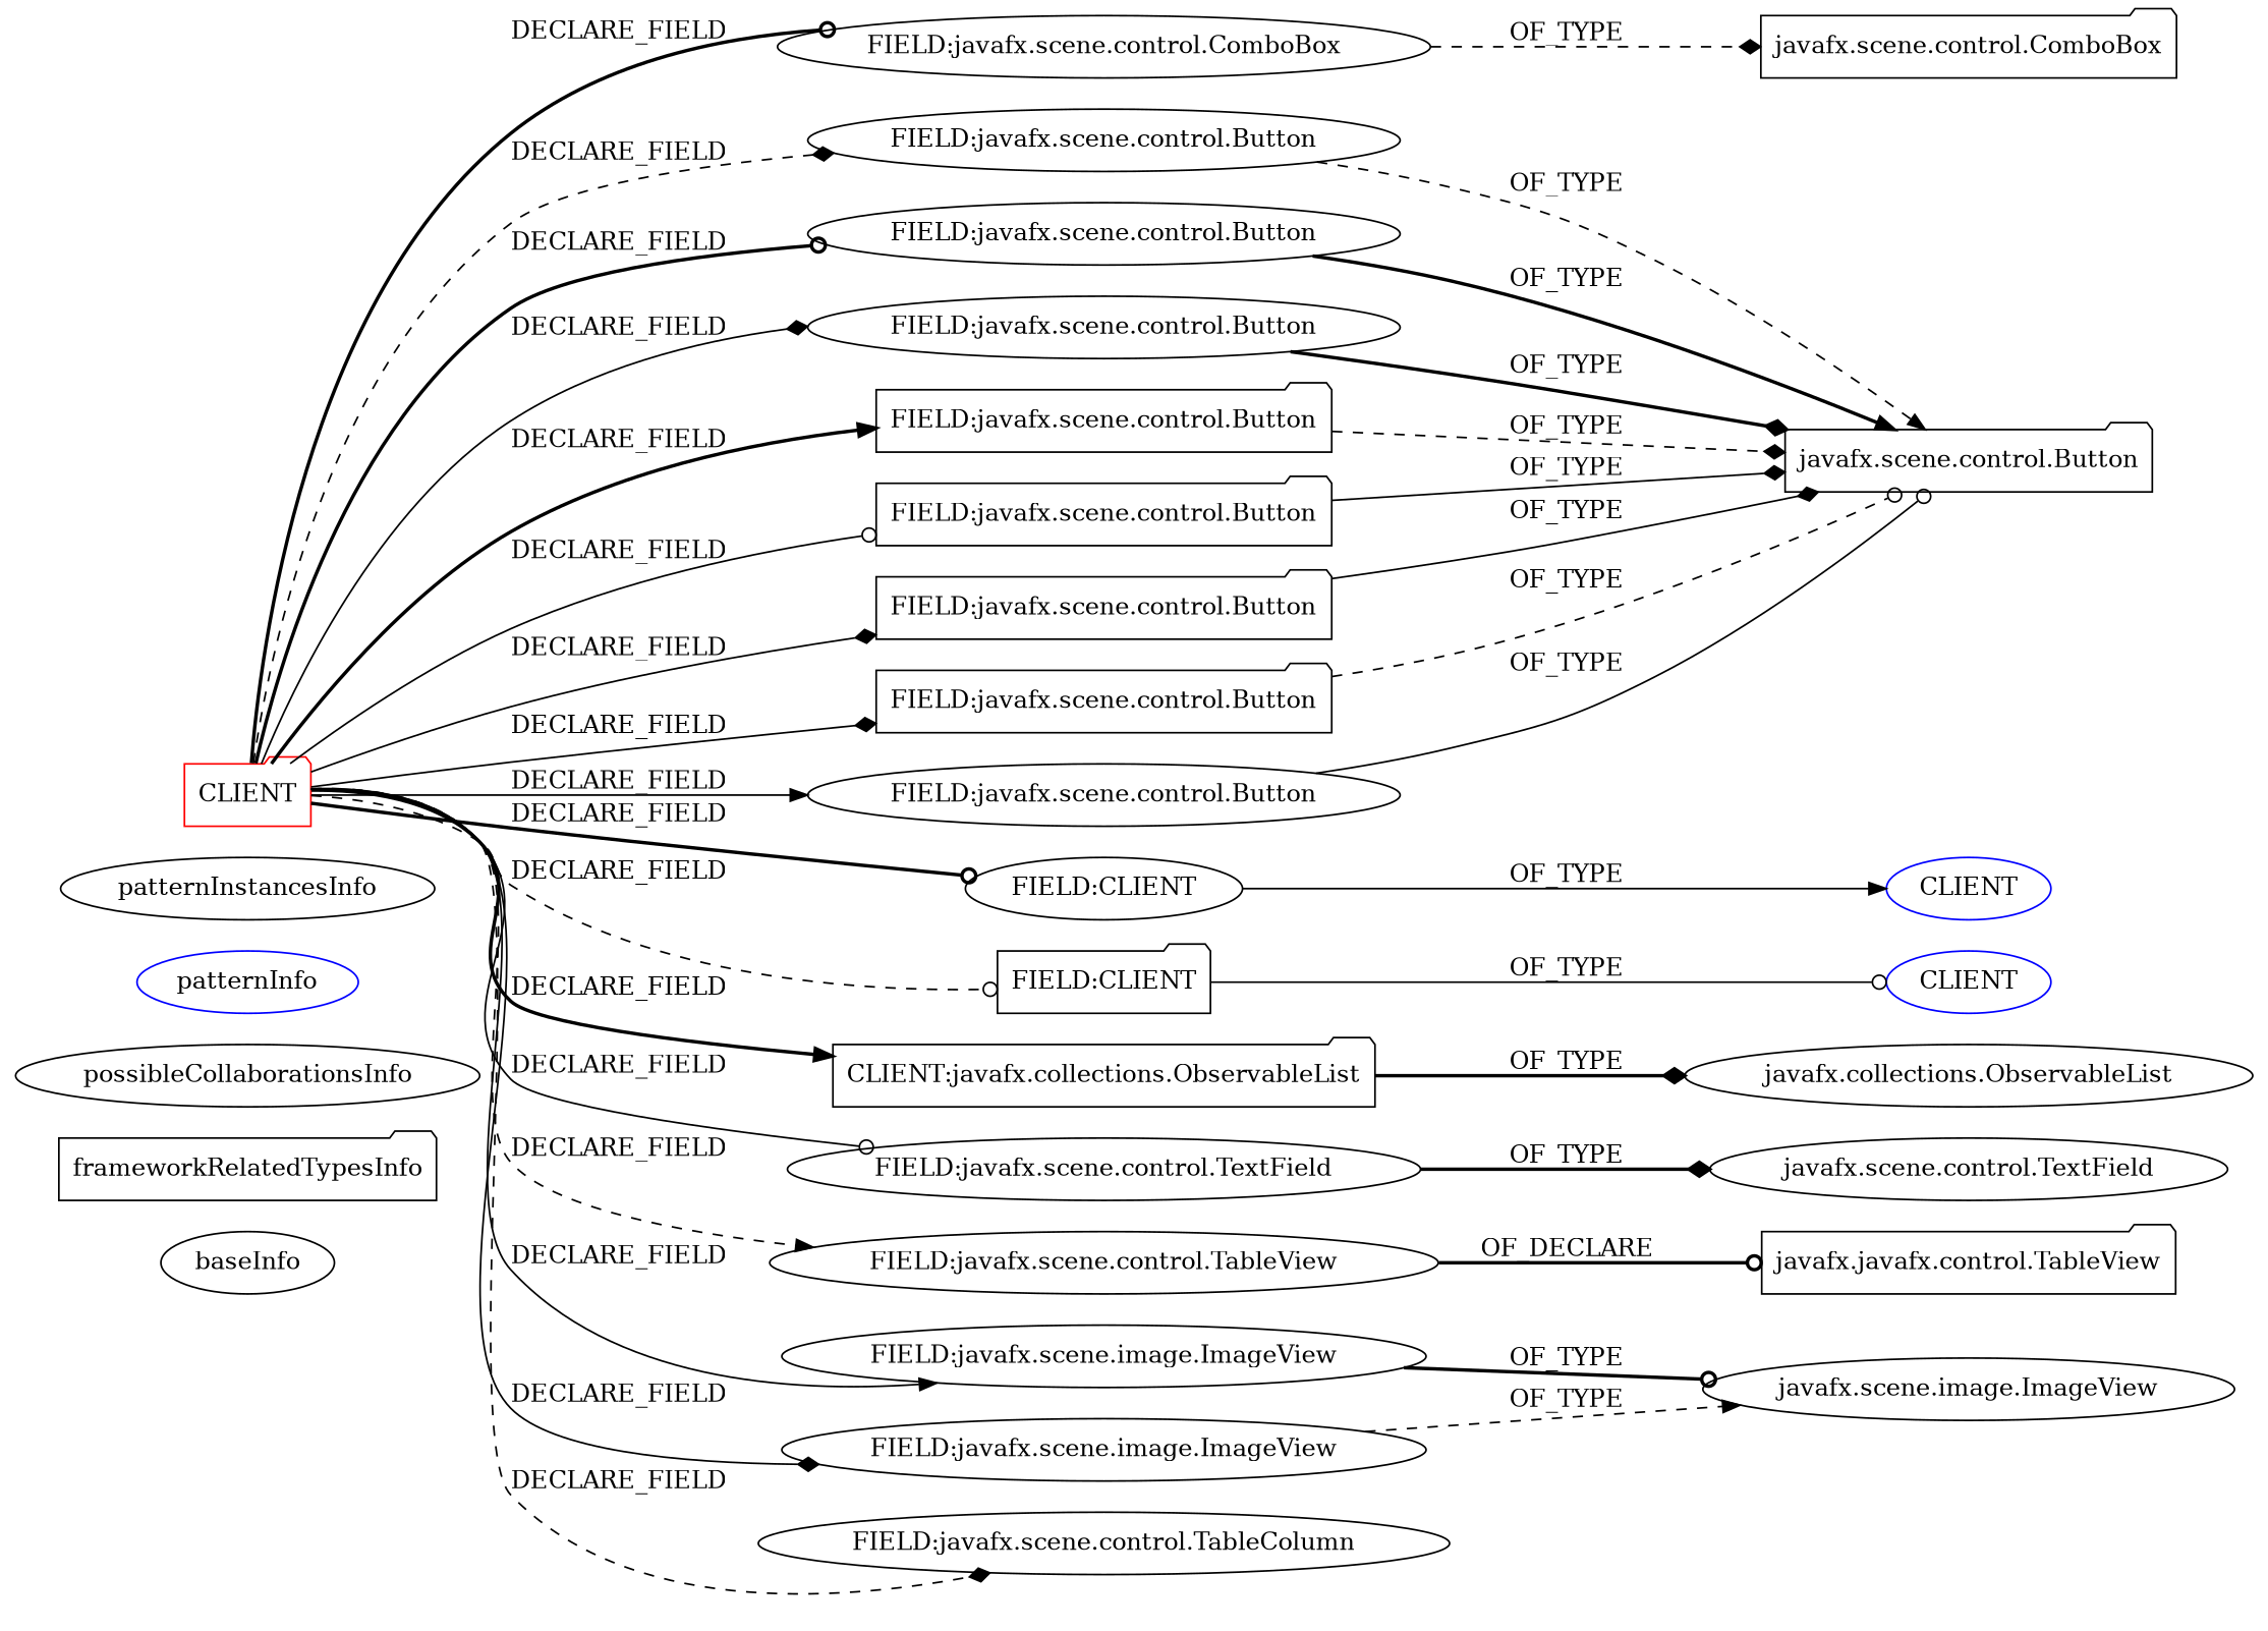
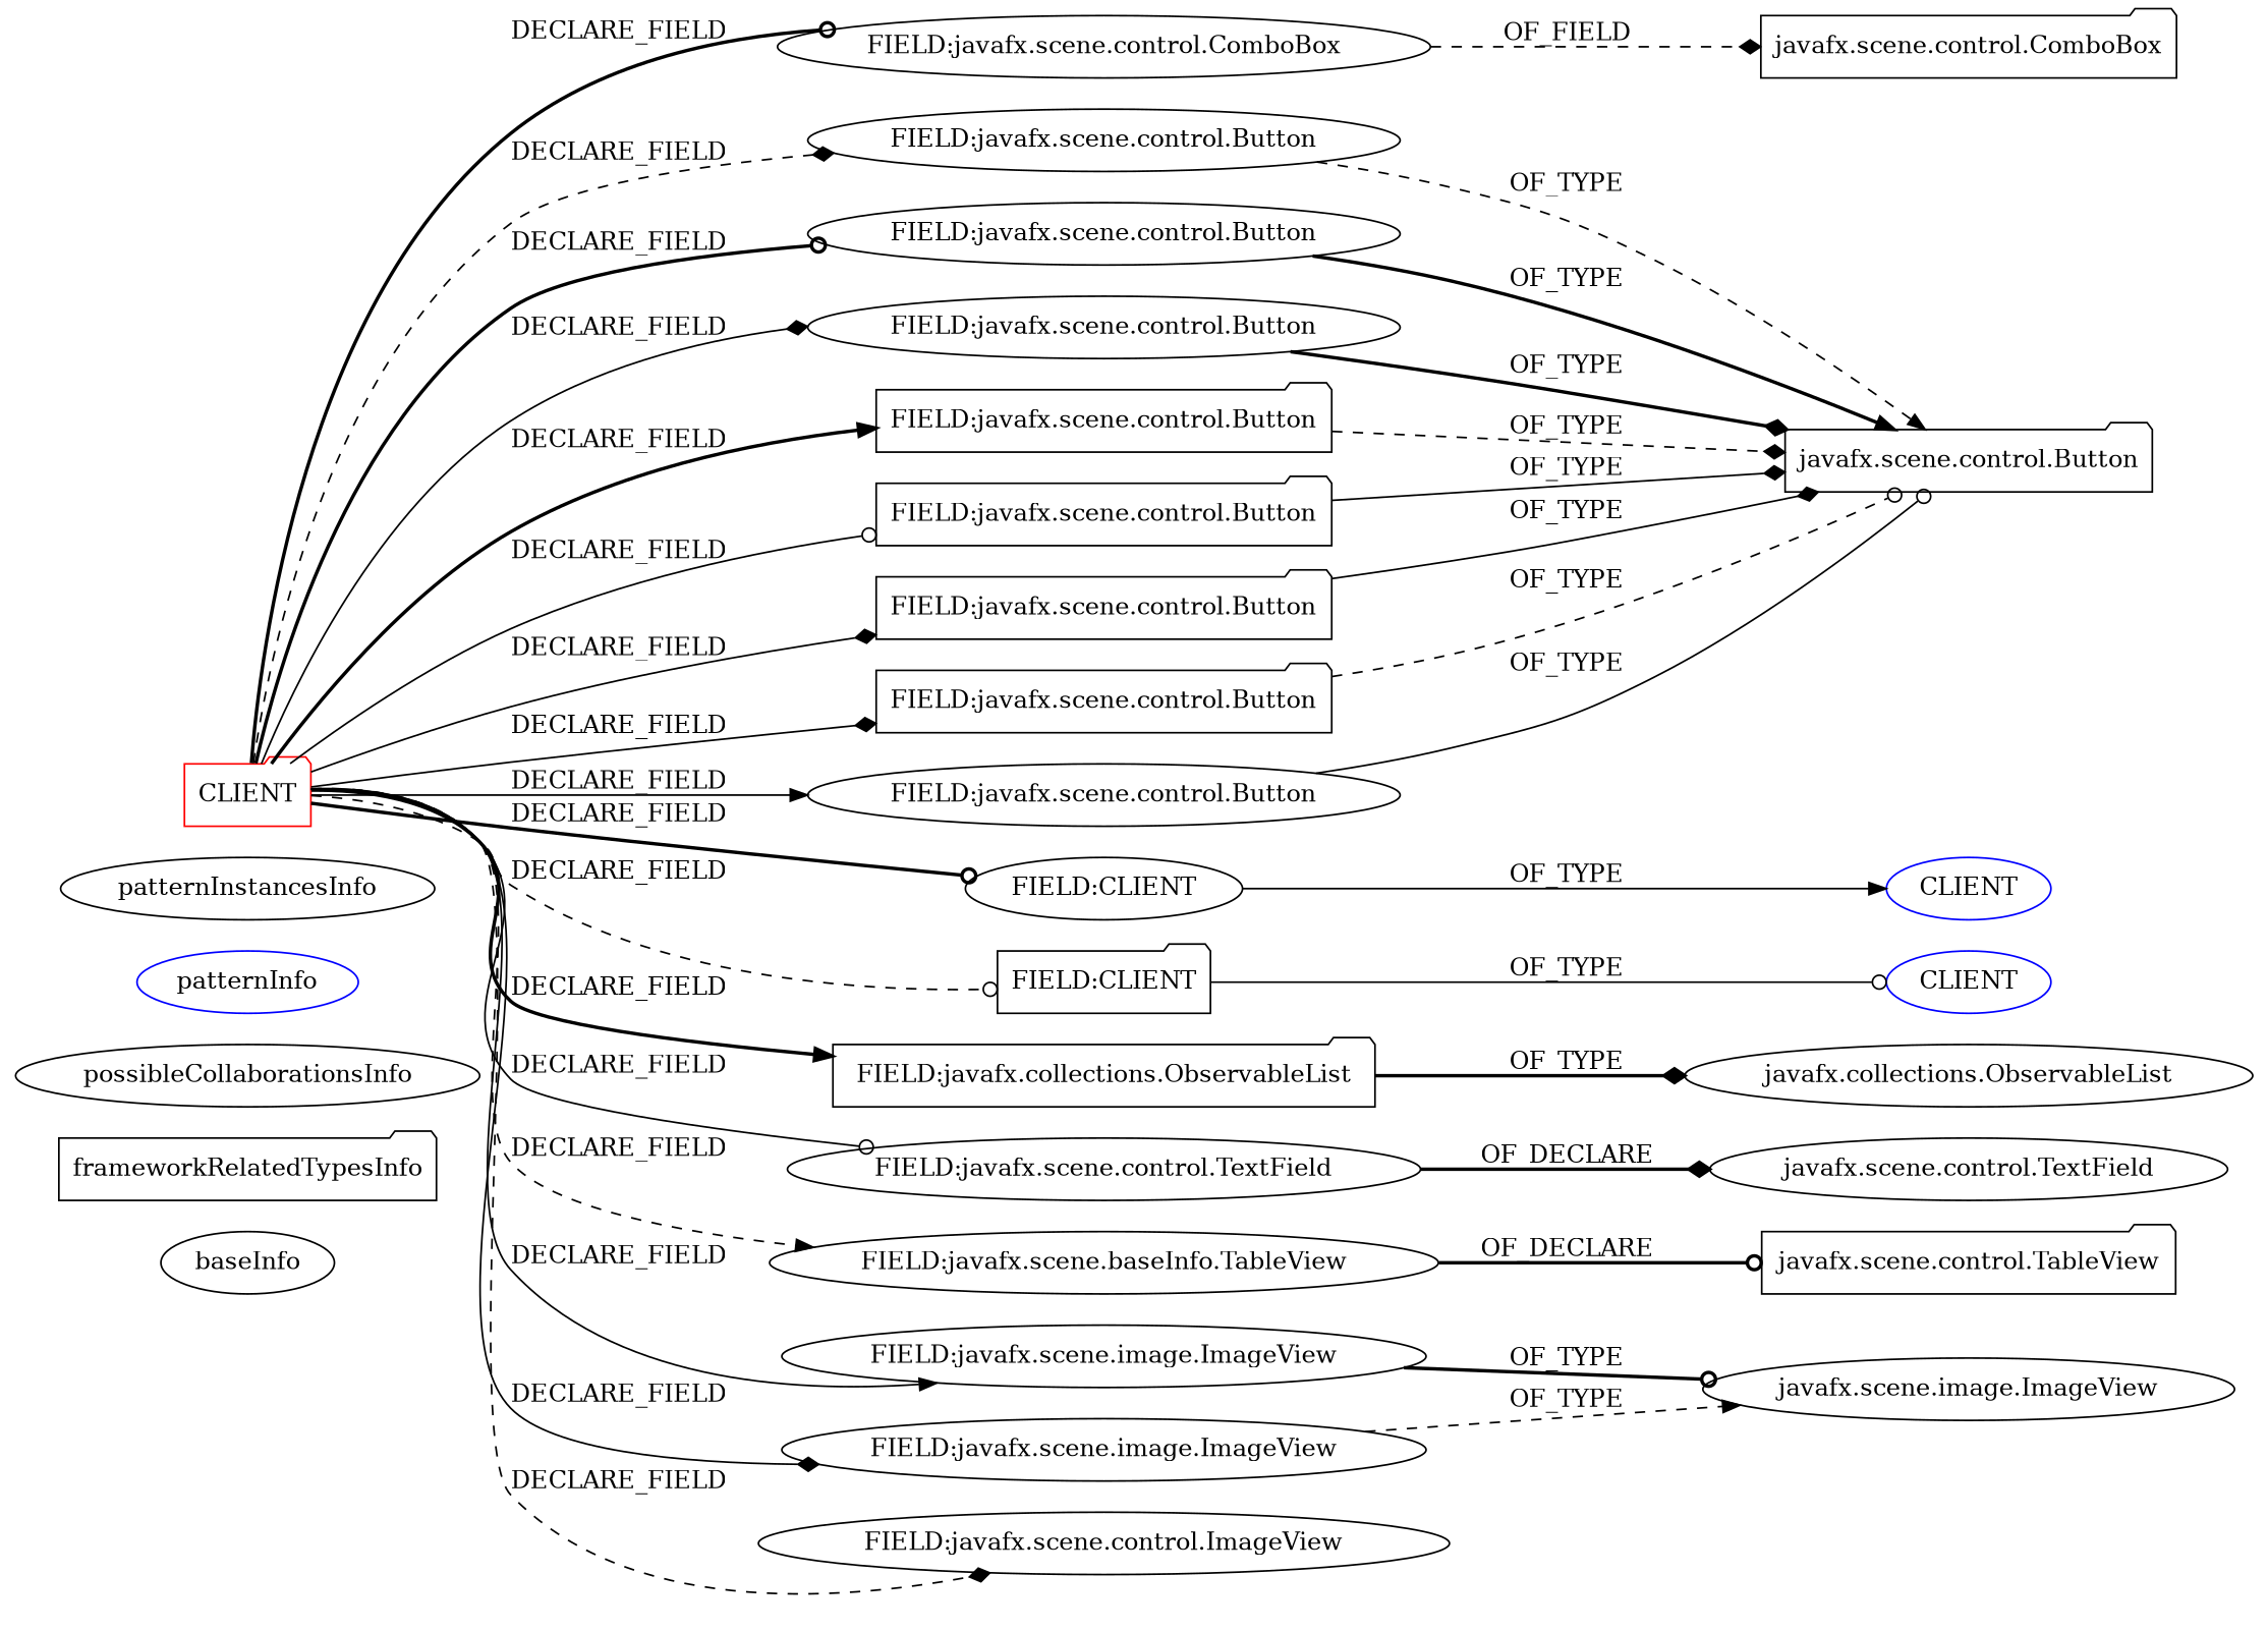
  digraph {
    rankdir=LR
    node [shape=ellipse isFrameworkType=false vertexType=FIELD_DECLARATION]
    edge [arrowhead=diamond style=solid]
    baseInfo [category=pattern graphId=658 isAnonymous=false possibleRelation=false isFrameworkType="" vertexType=""]
    frameworkRelatedTypesInfo [shape=folder isFrameworkType="" vertexType=""]
    possibleCollaborationsInfo [isFrameworkType="" vertexType=""]
    patternInfo [color=blue frequency=2.0 patternRootClient=0 isFrameworkType="" vertexType=""]
    patternInstancesInfo [0="hock323-eventManager~/hock323-eventManager/EventManager-master/src/eventManager/controller/pokerTournament/TournamentController.java~TournamentController~3009" 1="amonker-Trans~/amonker-Trans/Trans-master/src/cn/jingyun/trans/MainPane.java~MainPane~1847" isFrameworkType="" vertexType=""]
    n6 [label="FIELD:javafx.scene.control.ComboBox"]
    n7 [label="javafx.scene.control.ComboBox" shape=folder vertexType=FRAMEWORK_CLASS_TYPE]
    n8 [color=red label=CLIENT shape=folder vertexType=ROOT_CLIENT_CLASS_DECLARATION]
    n9 [label="FIELD:javafx.scene.control.Button"]
    n10 [label="FIELD:javafx.scene.control.Button"]
    n11 [label="FIELD:javafx.scene.control.Button"]
    n12 [label="FIELD:javafx.scene.control.Button" shape=folder]
    n13 [label="FIELD:javafx.scene.control.Button" shape=folder]
    n14 [label="FIELD:javafx.scene.control.Button" shape=folder]
    n15 [label="FIELD:javafx.scene.control.Button" shape=folder]
    n16 [label="FIELD:javafx.scene.control.Button"]
    n17 [label="FIELD:CLIENT"]
    n18 [label="FIELD:CLIENT" shape=folder]
-   n19 [label="CLIENT:javafx.collections.ObservableList" shape=folder]
+   n19 [label="FIELD:javafx.collections.ObservableList" shape=folder]
    n20 [label="FIELD:javafx.scene.control.TextField"]
-   n21 [label="FIELD:javafx.scene.control.TableView"]
+   n21 [label="FIELD:javafx.scene.baseInfo.TableView"]
    n22 [label="FIELD:javafx.scene.image.ImageView"]
    n23 [label="FIELD:javafx.scene.image.ImageView"]
-   n24 [label="FIELD:javafx.scene.control.TableColumn"]
+   n24 [label="FIELD:javafx.scene.control.ImageView"]
    n25 [label="javafx.scene.control.Button" shape=folder vertexType=FRAMEWORK_CLASS_TYPE]
    n26 [color=blue label=CLIENT vertexType=REFERENCE_CLIENT_CLASS_DECLARATION]
    n27 [color=blue label=CLIENT vertexType=REFERENCE_CLIENT_CLASS_DECLARATION]
    n28 [label="javafx.collections.ObservableList" vertexType=FRAMEWORK_INTERFACE_TYPE]
    n29 [label="javafx.scene.control.TextField" vertexType=FRAMEWORK_CLASS_TYPE]
-   n30 [label="javafx.javafx.control.TableView" shape=folder vertexType=FRAMEWORK_CLASS_TYPE]
+   n30 [label="javafx.scene.control.TableView" shape=folder vertexType=FRAMEWORK_CLASS_TYPE]
    n31 [label="javafx.scene.image.ImageView" vertexType=FRAMEWORK_CLASS_TYPE]
-   n6 -> n7 [label=OF_TYPE style=dashed]
+   n6 -> n7 [label=OF_FIELD style=dashed]
    n8 -> n6 [arrowhead=odot label=DECLARE_FIELD style=bold]
    n8 -> n9 [label=DECLARE_FIELD style=dashed]
    n8 -> n10 [arrowhead=odot label=DECLARE_FIELD style=bold]
    n8 -> n11 [label=DECLARE_FIELD]
    n8 -> n12 [arrowhead=normal label=DECLARE_FIELD style=bold]
    n8 -> n13 [arrowhead=odot label=DECLARE_FIELD]
    n8 -> n14 [label=DECLARE_FIELD]
    n8 -> n15 [label=DECLARE_FIELD]
    n8 -> n16 [arrowhead=normal label=DECLARE_FIELD]
    n8 -> n17 [arrowhead=odot label=DECLARE_FIELD style=bold]
    n8 -> n18 [arrowhead=odot label=DECLARE_FIELD style=dashed]
    n8 -> n19 [arrowhead=normal label=DECLARE_FIELD style=bold]
    n8 -> n20 [arrowhead=odot label=DECLARE_FIELD]
    n8 -> n21 [arrowhead=normal label=DECLARE_FIELD style=dashed]
    n8 -> n22 [arrowhead=normal label=DECLARE_FIELD]
    n8 -> n23 [label=DECLARE_FIELD]
    n8 -> n24 [label=DECLARE_FIELD style=dashed]
    n9 -> n25 [arrowhead=normal label=OF_TYPE style=dashed]
    n10 -> n25 [arrowhead=normal label=OF_TYPE style=bold]
    n11 -> n25 [label=OF_TYPE style=bold]
    n12 -> n25 [label=OF_TYPE style=dashed]
    n13 -> n25 [label=OF_TYPE]
    n14 -> n25 [label=OF_TYPE]
    n15 -> n25 [arrowhead=odot label=OF_TYPE style=dashed]
    n16 -> n25 [arrowhead=odot label=OF_TYPE]
    n17 -> n26 [arrowhead=normal label=OF_TYPE]
    n18 -> n27 [arrowhead=odot label=OF_TYPE]
    n19 -> n28 [label=OF_TYPE style=bold]
-   n20 -> n29 [label=OF_TYPE style=bold]
+   n20 -> n29 [label=OF_DECLARE style=bold]
    n21 -> n30 [arrowhead=odot label=OF_DECLARE style=bold]
    n22 -> n31 [arrowhead=odot label=OF_TYPE style=bold]
    n23 -> n31 [arrowhead=normal label=OF_TYPE style=dashed]
  }
